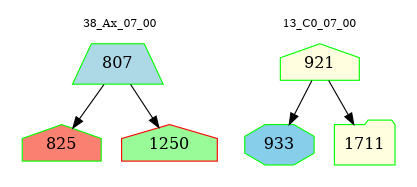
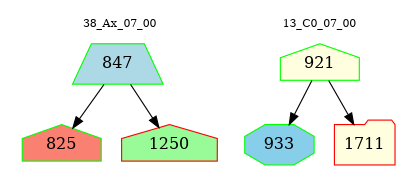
  digraph {
    node [color=green fillcolor=lightyellow shape=house style=filled]
    edge [color=black]
-   n1 [fillcolor=lightblue label=807 shape=trapezium]
+   n1 [fillcolor=lightblue label=847 shape=trapezium]
    n2 [fillcolor=salmon label=825]
    n3 [color=red fillcolor=palegreen label=1250]
    n4 [label=921]
    n5 [fillcolor=skyblue label=933 shape=octagon]
-   n6 [label=1711 shape=folder]
+   n6 [color=red label=1711 shape=folder]
    subgraph cluster_1 {
      color=white
      fontsize=10
      label="38_Ax_07_00"
      n1
      n2
      n3
    }
    subgraph cluster_2 {
      color=white
      fontsize=10
      label="13_C0_07_00"
      n4
      n5
      n6
    }
    n1 -> n2
    n1 -> n3
    n4 -> n5
    n4 -> n6
  }
